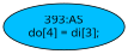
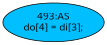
  strict digraph {
    fontname="Open Sans"
-   n1 [ast="<pyverilog.vparser.ast.Assign object at 0x7f44f6bb6ad0>" def_var="['do']" fillcolor=deepskyblue label="393:AS\ndo[4] = di[3];" statements="[]" style=filled typ=Assign use_var="['di']" fontname="Open Sans"]
+   n1 [ast="<pyverilog.vparser.ast.Assign object at 0x7f44f6bb6ad0>" def_var="['do']" fillcolor=deepskyblue label="493:AS\ndo[4] = di[3];" statements="[]" style=filled typ=Assign use_var="['di']" fontname="Open Sans"]
  }
